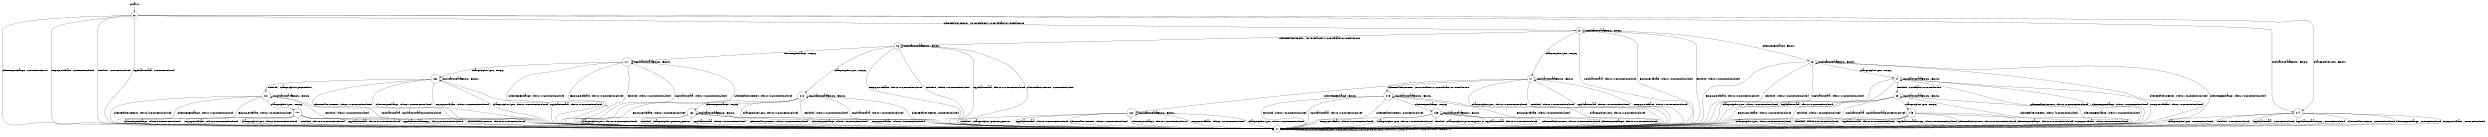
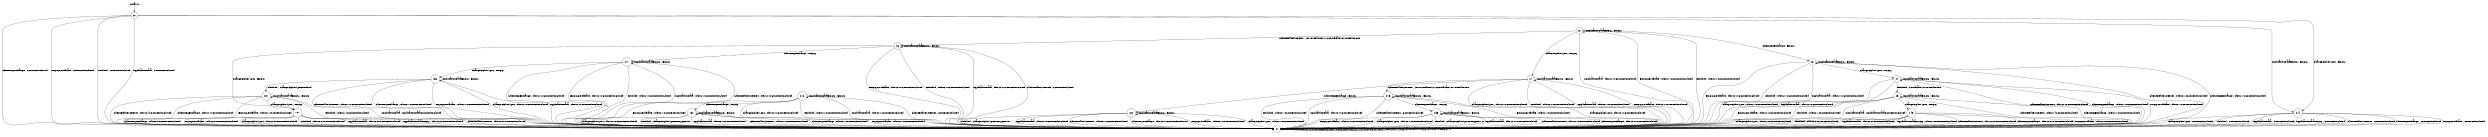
  digraph {
    node [shape=circle]
    n1 [label=s0]
    n2 [label=s1]
    n3 [label=s2]
    n4 [label=s14]
    n5 [label=s3]
    n6 [label=s6]
    n7 [label=s7]
    n8 [label=s4]
    n9 [label=s17]
    n10 [label=s18]
    n11 [label=s20]
    n12 [label=s15]
    n13 [label=s5]
    n14 [label=s49]
    n15 [label=s32]
    n16 [label=s30]
    n17 [label=s35]
    n18 [label=s37]
    n19 [label=s57]
    __start0 [height=0 shape=none width=0]
    n1 -> n2 [label="ClientKeyExchange / ConnectionClosed"]
    n1 -> n2 [label="EmptyCertificate / ConnectionClosed"]
    n1 -> n2 [label="Finished / ConnectionClosed"]
    n1 -> n2 [label="ApplicationData / ConnectionClosed"]
-   n1 -> n3 [label="ClientHelloRSAReset / ServerHelloTLSv12CertificateServerHelloDone"]
    n1 -> n4 [label="ChangeCipherSpec / Empty"]
    n1 -> n4 [label="ApplicationDataEmpty / Empty"]
    n2 -> n2 [label="ClientHelloRSAReset / x"]
    n2 -> n2 [label="ClientKeyExchange / x"]
    n2 -> n2 [label="EmptyCertificate / x"]
    n2 -> n2 [label="ChangeCipherSpec / x"]
    n2 -> n2 [label="Finished / x"]
    n2 -> n2 [label="ApplicationData / x"]
    n2 -> n2 [label="ApplicationDataEmpty / x"]
    n3 -> n2 [label="EmptyCertificate / Alert2.10ConnectionClosed"]
    n3 -> n2 [label="Finished / Alert2.10ConnectionClosed"]
    n3 -> n2 [label="ApplicationData / Alert2.10ConnectionClosed"]
    n3 -> n3 [label="ApplicationDataEmpty / Empty"]
    n3 -> n5 [label="ClientKeyExchange / Empty"]
    n3 -> n6 [label="ClientHelloRSAReset / ServerHelloTLSv12CertificateServerHelloDone"]
    n3 -> n7 [label="ChangeCipherSpec / Empty"]
    n4 -> n2 [label="ClientHelloRSAReset / ConnectionClosed"]
    n4 -> n2 [label="ClientKeyExchange / ConnectionClosed"]
    n4 -> n2 [label="EmptyCertificate / ConnectionClosed"]
    n4 -> n2 [label="ChangeCipherSpec / ConnectionClosed"]
    n4 -> n2 [label="Finished / ConnectionClosed"]
    n4 -> n2 [label="ApplicationData / ConnectionClosed"]
    n4 -> n2 [label="ApplicationDataEmpty / ConnectionClosed"]
    n5 -> n2 [label="ClientHelloRSAReset / Alert2.10ConnectionClosed"]
    n5 -> n2 [label="ClientKeyExchange / Alert2.10ConnectionClosed"]
    n5 -> n2 [label="EmptyCertificate / Alert2.10ConnectionClosed"]
    n5 -> n2 [label="Finished / Alert2.10ConnectionClosed"]
    n5 -> n2 [label="ApplicationData / Alert2.10ConnectionClosed"]
    n5 -> n5 [label="ApplicationDataEmpty / Empty"]
    n5 -> n8 [label="ChangeCipherSpec / Empty"]
    n6 -> n2 [label="ClientHelloRSAReset / ConnectionClosed"]
    n6 -> n2 [label="EmptyCertificate / Alert2.10ConnectionClosed"]
    n6 -> n2 [label="Finished / Alert2.10ConnectionClosed"]
    n6 -> n2 [label="ApplicationData / Alert2.10ConnectionClosed"]
    n6 -> n6 [label="ApplicationDataEmpty / Empty"]
    n6 -> n9 [label="ClientKeyExchange / Empty"]
-   n6 -> n10 [label="ChangeCipherSpec / Empty"]
+   n6 -> n19 [label="ChangeCipherSpec / Empty"]
    n7 -> n2 [label="EmptyCertificate / Alert2.10ConnectionClosed"]
    n7 -> n2 [label="ChangeCipherSpec / Alert2.10ConnectionClosed"]
    n7 -> n2 [label="Finished / Alert2.10ConnectionClosed"]
    n7 -> n2 [label="ApplicationData / Alert2.10ConnectionClosed"]
    n7 -> n7 [label="ApplicationDataEmpty / Empty"]
    n7 -> n11 [label="ClientKeyExchange / Empty"]
    n7 -> n12 [label="ClientHelloRSAReset / ServerHelloTLSv12CertificateServerHelloDone"]
    n8 -> n2 [label="ClientHelloRSAReset / Alert2.10ConnectionClosed"]
    n8 -> n2 [label="ClientKeyExchange / Alert2.10ConnectionClosed"]
    n8 -> n2 [label="EmptyCertificate / Alert2.10ConnectionClosed"]
    n8 -> n2 [label="ChangeCipherSpec / Alert2.10ConnectionClosed"]
    n8 -> n2 [label="ApplicationData / Alert2.10ConnectionClosed"]
    n8 -> n8 [label="ApplicationDataEmpty / Empty"]
    n8 -> n13 [label="Finished / CertificateServerHelloDone"]
    n9 -> n2 [label="ClientHelloRSAReset / Alert2.10ConnectionClosed"]
    n9 -> n2 [label="ClientKeyExchange / Alert2.10ConnectionClosed"]
    n9 -> n2 [label="EmptyCertificate / Alert2.10ConnectionClosed"]
    n9 -> n2 [label="Finished / Alert2.10ConnectionClosed"]
    n9 -> n2 [label="ApplicationData / Alert2.10ConnectionClosed"]
    n9 -> n9 [label="ApplicationDataEmpty / Empty"]
    n9 -> n15 [label="ChangeCipherSpec / Empty"]
    n10 -> n2 [label="ClientHelloRSAReset / ConnectionClosed"]
    n10 -> n2 [label="EmptyCertificate / Alert2.10ConnectionClosed"]
    n10 -> n2 [label="ChangeCipherSpec / Alert2.10ConnectionClosed"]
    n10 -> n2 [label="Finished / Alert2.10ConnectionClosed"]
    n10 -> n2 [label="ApplicationData / Alert2.10ConnectionClosed"]
    n10 -> n10 [label="ApplicationDataEmpty / Empty"]
    n10 -> n16 [label="ClientKeyExchange / Empty"]
    n11 -> n2 [label="ClientHelloRSAReset / Alert2.10ConnectionClosed"]
    n11 -> n2 [label="ClientKeyExchange / Alert2.10ConnectionClosed"]
    n11 -> n2 [label="EmptyCertificate / Alert2.10ConnectionClosed"]
    n11 -> n2 [label="ChangeCipherSpec / Alert2.10ConnectionClosed"]
    n11 -> n2 [label="Finished / ChangeCipherSpecDecryptError"]
    n11 -> n2 [label="ApplicationData / Alert2.10ConnectionClosed"]
    n11 -> n11 [label="ApplicationDataEmpty / Empty"]
    n12 -> n2 [label="ClientHelloRSAReset / ConnectionClosed"]
    n12 -> n2 [label="EmptyCertificate / Alert2.10ConnectionClosed"]
    n12 -> n2 [label="ChangeCipherSpec / Alert2.10ConnectionClosed"]
    n12 -> n2 [label="Finished / Alert2.10ConnectionClosed"]
    n12 -> n2 [label="ApplicationData / Alert2.10ConnectionClosed"]
    n12 -> n12 [label="ApplicationDataEmpty / Empty"]
    n12 -> n17 [label="ClientKeyExchange / Empty"]
    n13 -> n2 [label="ClientHelloRSAReset / Alert2.40ConnectionClosed"]
    n13 -> n2 [label="ClientKeyExchange / Alert2.10ConnectionClosed"]
    n13 -> n2 [label="EmptyCertificate / Alert2.10ConnectionClosed"]
    n13 -> n2 [label="Finished / Alert2.10ConnectionClosed"]
    n13 -> n2 [label="ApplicationData / ApplicationDataConnectionClosed"]
    n13 -> n13 [label="ApplicationDataEmpty / Empty"]
    n13 -> n14 [label="ChangeCipherSpec / Empty"]
    n14 -> n2 [label="ClientHelloRSAReset / Alert2.20ConnectionClosed"]
    n14 -> n2 [label="ClientKeyExchange / Alert2.20ConnectionClosed"]
    n14 -> n2 [label="EmptyCertificate / Alert2.20ConnectionClosed"]
    n14 -> n2 [label="ChangeCipherSpec / Alert2.20ConnectionClosed"]
    n14 -> n2 [label="Finished / Alert2.20ConnectionClosed"]
    n14 -> n2 [label="ApplicationData / Alert2.20ConnectionClosed"]
    n14 -> n2 [label="ApplicationDataEmpty / Alert2.20ConnectionClosed"]
    n15 -> n2 [label="ClientHelloRSAReset / Alert2.10ConnectionClosed"]
    n15 -> n2 [label="ClientKeyExchange / Alert2.10ConnectionClosed"]
    n15 -> n2 [label="EmptyCertificate / Alert2.10ConnectionClosed"]
    n15 -> n2 [label="ChangeCipherSpec / Alert2.10ConnectionClosed"]
    n15 -> n2 [label="ApplicationData / Alert2.10ConnectionClosed"]
    n15 -> n15 [label="ApplicationDataEmpty / Empty"]
    n15 -> n18 [label="Finished / ChangeCipherSpecFinished"]
    n16 -> n2 [label="ClientHelloRSAReset / Alert2.10ConnectionClosed"]
    n16 -> n2 [label="ClientKeyExchange / Alert2.10ConnectionClosed"]
    n16 -> n2 [label="EmptyCertificate / Alert2.10ConnectionClosed"]
    n16 -> n2 [label="ChangeCipherSpec / Alert2.10ConnectionClosed"]
    n16 -> n2 [label="Finished / ChangeCipherSpecDecryptError"]
    n16 -> n2 [label="ApplicationData / Alert2.10ConnectionClosed"]
    n16 -> n16 [label="ApplicationDataEmpty / Empty"]
    n17 -> n2 [label="ClientHelloRSAReset / Alert2.10ConnectionClosed"]
    n17 -> n2 [label="ClientKeyExchange / Alert2.10ConnectionClosed"]
    n17 -> n2 [label="EmptyCertificate / Alert2.10ConnectionClosed"]
    n17 -> n2 [label="ChangeCipherSpec / Alert2.10ConnectionClosed"]
    n17 -> n2 [label="Finished / ChangeCipherSpecDecryptError"]
    n17 -> n2 [label="ApplicationData / Alert2.10ConnectionClosed"]
    n17 -> n17 [label="ApplicationDataEmpty / Empty"]
    n18 -> n2 [label="ClientHelloRSAReset / Alert2.40ConnectionClosed"]
    n18 -> n2 [label="ClientKeyExchange / Alert2.10ConnectionClosed"]
    n18 -> n2 [label="EmptyCertificate / Alert2.10ConnectionClosed"]
    n18 -> n2 [label="Finished / Alert2.10ConnectionClosed"]
    n18 -> n2 [label="ApplicationData / ApplicationDataConnectionClosed"]
    n18 -> n18 [label="ApplicationDataEmpty / Empty"]
    n18 -> n19 [label="ChangeCipherSpec / Empty"]
    n19 -> n2 [label="ClientHelloRSAReset / Alert2.20ConnectionClosed"]
    n19 -> n2 [label="ClientKeyExchange / Alert2.20ConnectionClosed"]
    n19 -> n2 [label="EmptyCertificate / Alert2.20ConnectionClosed"]
    n19 -> n2 [label="ChangeCipherSpec / Alert2.20ConnectionClosed"]
    n19 -> n2 [label="Finished / Alert2.20ConnectionClosed"]
    n19 -> n2 [label="ApplicationData / Alert2.20ConnectionClosed"]
    n19 -> n2 [label="ApplicationDataEmpty / Alert2.20ConnectionClosed"]
    __start0 -> n1
  }
